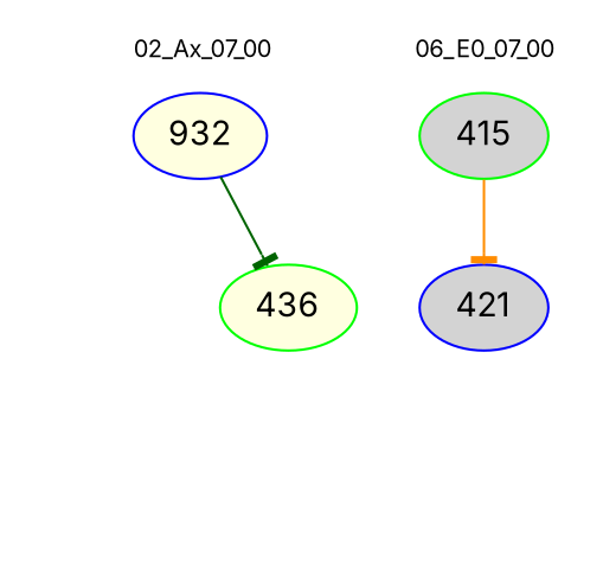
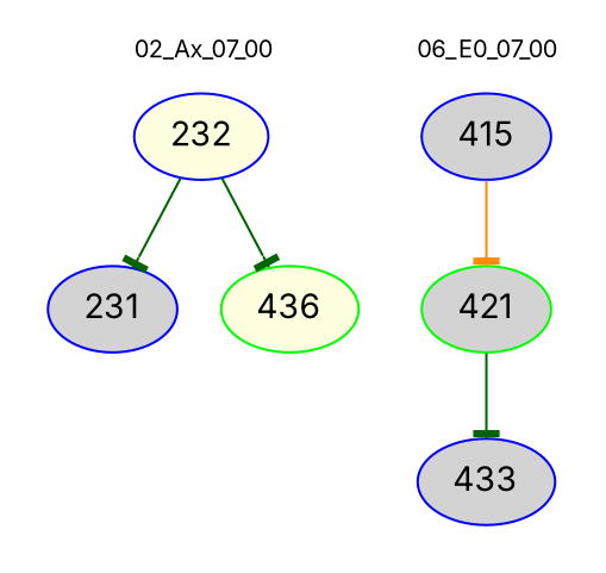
  digraph {
    fontname=Inter
    node [color=blue fillcolor=lightgrey fontname=Inter style=filled]
    edge [arrowhead=tee color=darkgreen fontname=Inter]
-   n1 [fillcolor=lightyellow label=932]
+   n1 [fillcolor=lightyellow label=232]
+   n2 [label=231]
    n3 [color=green fillcolor=lightyellow label=436]
-   n4 [label=421]
-   n5 [color=green label=415]
+   n4 [color=green label=421]
+   n5 [label=415]
+   n6 [label=433]
    subgraph cluster_1 {
      color=white
      fontsize=10
      label="02_Ax_07_00"
      n1
+     n2
      n3
    }
    subgraph cluster_2 {
      color=white
      fontsize=10
      label="06_E0_07_00"
      n4
      n5
+     n6
    }
+   n1 -> n2
    n1 -> n3
+   n4 -> n6
    n5 -> n4 [color=darkorange]
  }
